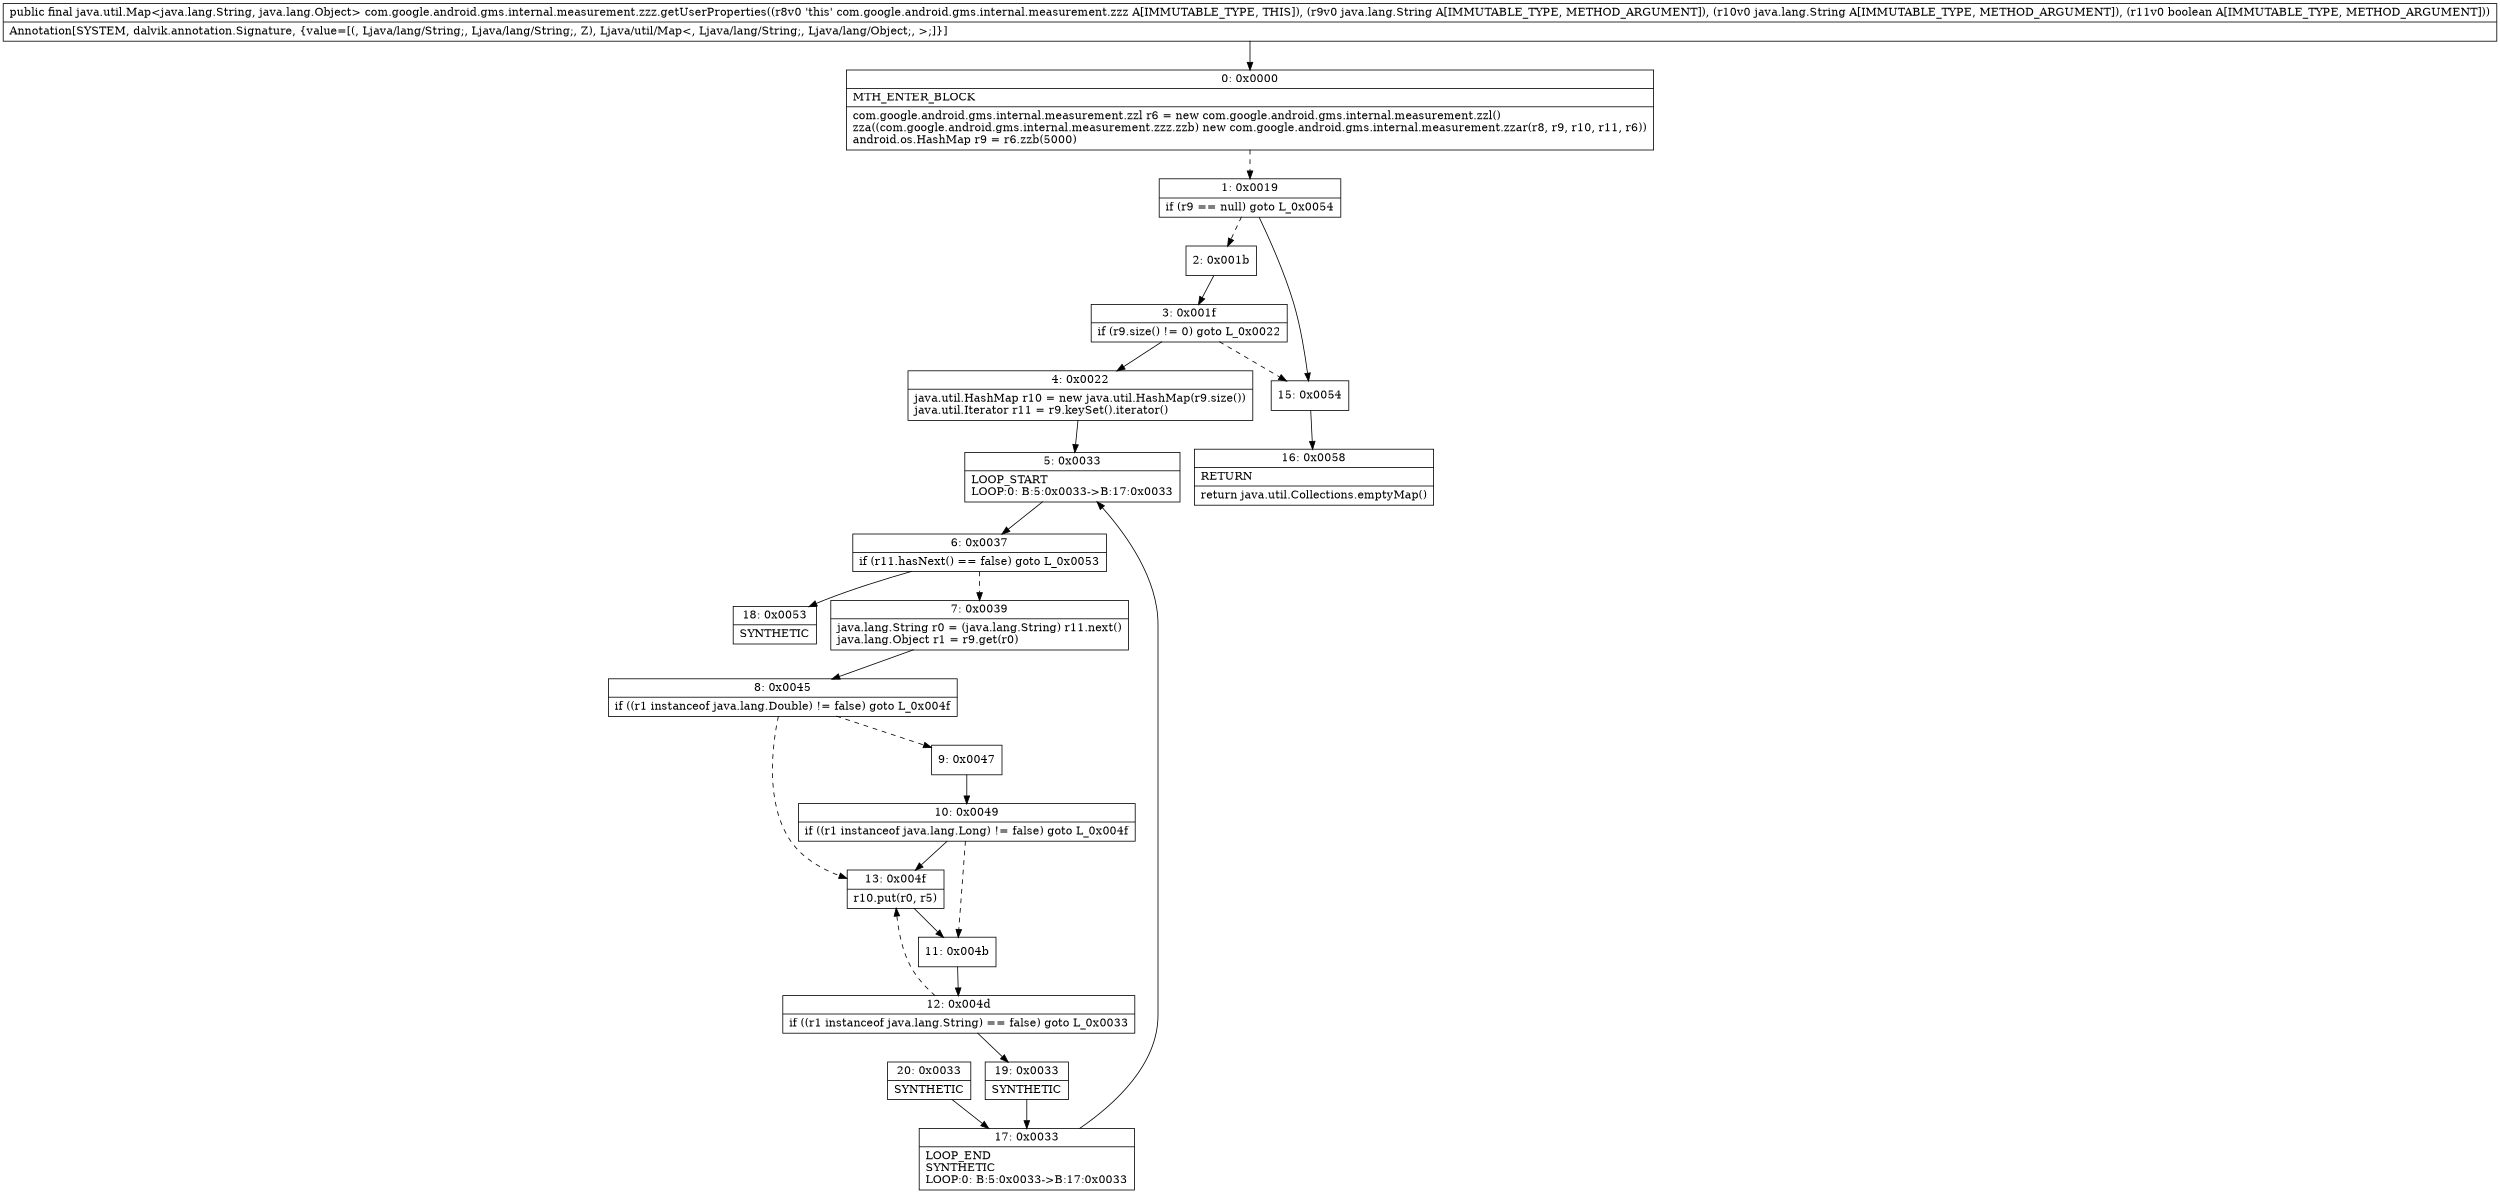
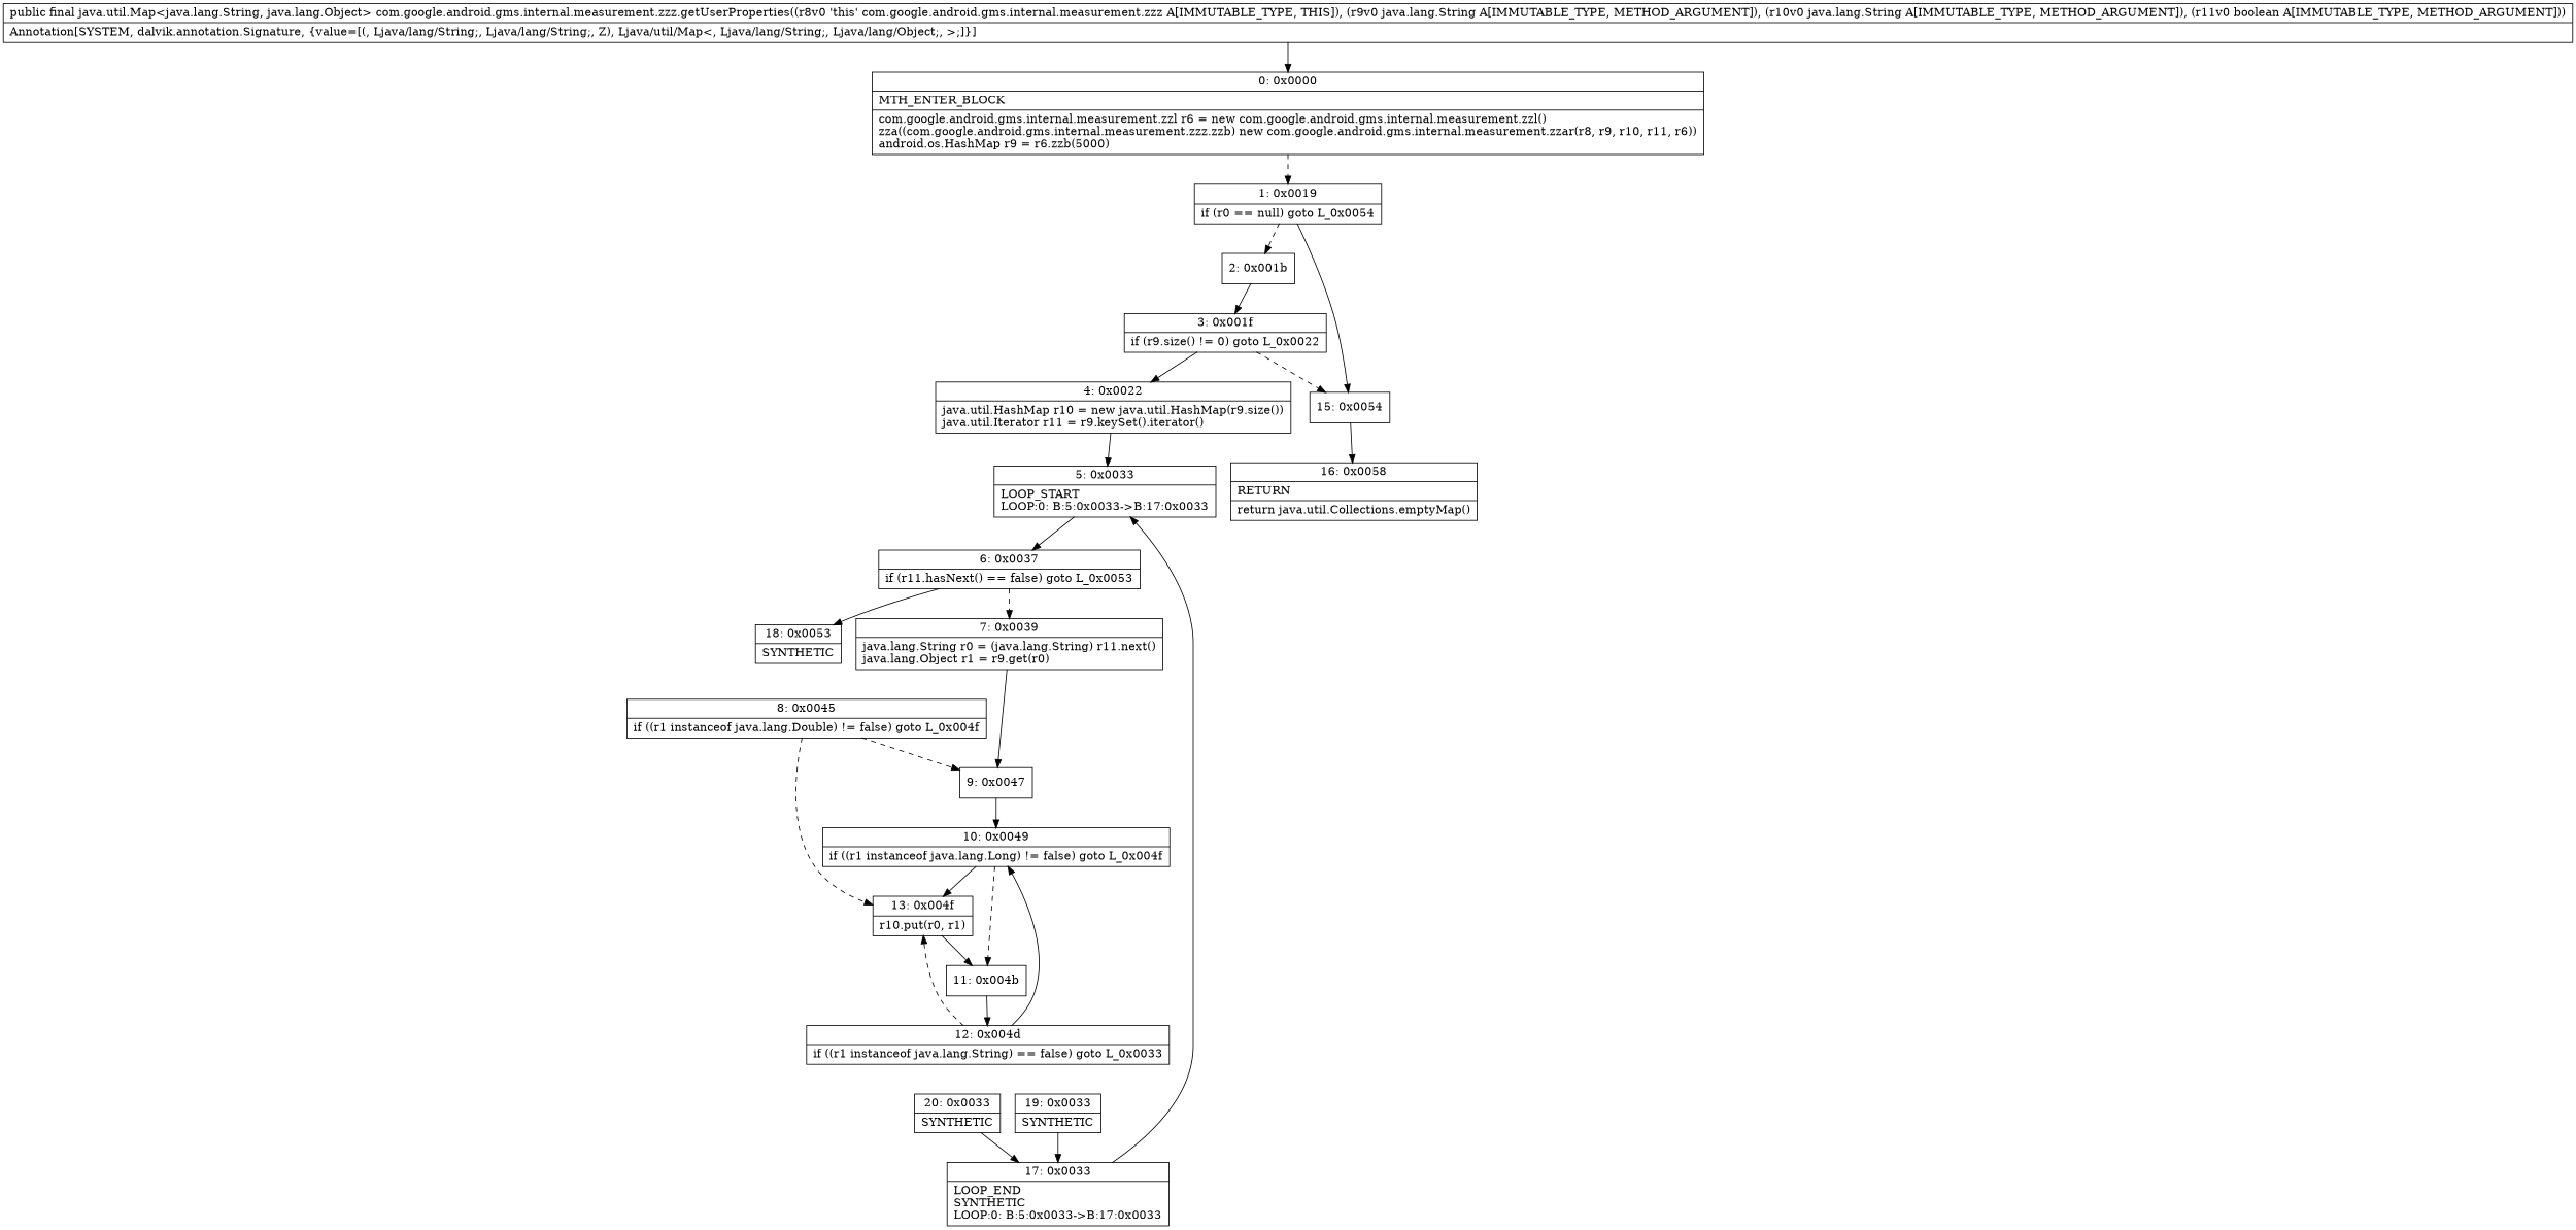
  digraph {
    node [shape=record]
    n1 [label="{0\:\ 0x0000|MTH_ENTER_BLOCK\l|com.google.android.gms.internal.measurement.zzl r6 = new com.google.android.gms.internal.measurement.zzl()\lzza((com.google.android.gms.internal.measurement.zzz.zzb) new com.google.android.gms.internal.measurement.zzar(r8, r9, r10, r11, r6))\landroid.os.HashMap r9 = r6.zzb(5000)\l}"]
-   n2 [label="{1\:\ 0x0019|if (r9 == null) goto L_0x0054\l}"]
+   n2 [label="{1\:\ 0x0019|if (r0 == null) goto L_0x0054\l}"]
    n3 [label="{2\:\ 0x001b}"]
    n4 [label="{15\:\ 0x0054}"]
    n5 [label="{3\:\ 0x001f|if (r9.size() != 0) goto L_0x0022\l}"]
    n6 [label="{16\:\ 0x0058|RETURN\l|return java.util.Collections.emptyMap()\l}"]
    n7 [label="{4\:\ 0x0022|java.util.HashMap r10 = new java.util.HashMap(r9.size())\ljava.util.Iterator r11 = r9.keySet().iterator()\l}"]
    n8 [label="{5\:\ 0x0033|LOOP_START\lLOOP:0: B:5:0x0033\-\>B:17:0x0033\l}"]
    n9 [label="{6\:\ 0x0037|if (r11.hasNext() == false) goto L_0x0053\l}"]
    n10 [label="{7\:\ 0x0039|java.lang.String r0 = (java.lang.String) r11.next()\ljava.lang.Object r1 = r9.get(r0)\l}"]
    n11 [label="{18\:\ 0x0053|SYNTHETIC\l}"]
    n12 [label="{8\:\ 0x0045|if ((r1 instanceof java.lang.Double) != false) goto L_0x004f\l}"]
    n13 [label="{9\:\ 0x0047}"]
-   n14 [label="{13\:\ 0x004f|r10.put(r0, r5)\l}"]
+   n14 [label="{13\:\ 0x004f|r10.put(r0, r1)\l}"]
    n15 [label="{10\:\ 0x0049|if ((r1 instanceof java.lang.Long) != false) goto L_0x004f\l}"]
    n16 [label="{11\:\ 0x004b}"]
    n17 [label="{12\:\ 0x004d|if ((r1 instanceof java.lang.String) == false) goto L_0x0033\l}"]
    n18 [label="{19\:\ 0x0033|SYNTHETIC\l}"]
    n19 [label="{17\:\ 0x0033|LOOP_END\lSYNTHETIC\lLOOP:0: B:5:0x0033\-\>B:17:0x0033\l}"]
    n20 [label="{20\:\ 0x0033|SYNTHETIC\l}"]
    n21 [label="{public final java.util.Map\<java.lang.String, java.lang.Object\> com.google.android.gms.internal.measurement.zzz.getUserProperties((r8v0 'this' com.google.android.gms.internal.measurement.zzz A[IMMUTABLE_TYPE, THIS]), (r9v0 java.lang.String A[IMMUTABLE_TYPE, METHOD_ARGUMENT]), (r10v0 java.lang.String A[IMMUTABLE_TYPE, METHOD_ARGUMENT]), (r11v0 boolean A[IMMUTABLE_TYPE, METHOD_ARGUMENT]))  | Annotation[SYSTEM, dalvik.annotation.Signature, \{value=[(, Ljava\/lang\/String;, Ljava\/lang\/String;, Z), Ljava\/util\/Map\<, Ljava\/lang\/String;, Ljava\/lang\/Object;, \>;]\}]\l}"]
    n1 -> n2 [style=dashed]
    n2 -> n3 [style=dashed]
    n2 -> n4
    n3 -> n5
    n4 -> n6
    n5 -> n4 [style=dashed]
    n5 -> n7
    n7 -> n8
    n8 -> n9
    n9 -> n10 [style=dashed]
    n9 -> n11
-   n10 -> n12
+   n10 -> n13
    n12 -> n13 [style=dashed]
    n12 -> n14 [style=dashed]
    n13 -> n15
    n14 -> n16
    n15 -> n14
    n15 -> n16 [style=dashed]
    n16 -> n17
    n17 -> n14 [style=dashed]
-   n17 -> n18
+   n17 -> n15
    n18 -> n19
    n19 -> n8
    n20 -> n19
    n21 -> n1
  }
